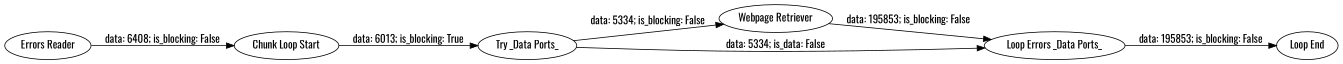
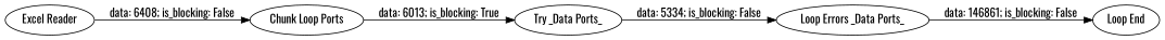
  digraph {
    fontname=Oswald
    rankdir=LR
    node [fontname=Oswald]
    edge [fontname=Oswald]
    n1 [label="Try _Data Ports_"]
-   n2 [label="Webpage Retriever"]
    n3 [label="Loop Errors _Data Ports_"]
    n4 [label="Loop End"]
-   n5 [label="Chunk Loop Start"]
-   n6 [label="Errors Reader"]
-   n1 -> n2 [label="data: 5334; is_blocking: False"]
-   n1 -> n3 [label="data: 5334; is_data: False"]
-   n2 -> n3 [label="data: 195853; is_blocking: False"]
-   n3 -> n4 [label="data: 195853; is_blocking: False"]
+   n5 [label="Chunk Loop Ports"]
+   n6 [label="Excel Reader"]
+   n1 -> n3 [label="data: 5334; is_blocking: False"]
+   n3 -> n4 [label="data: 146861; is_blocking: False"]
    n5 -> n1 [label="data: 6013; is_blocking: True"]
    n6 -> n5 [label="data: 6408; is_blocking: False"]
  }
